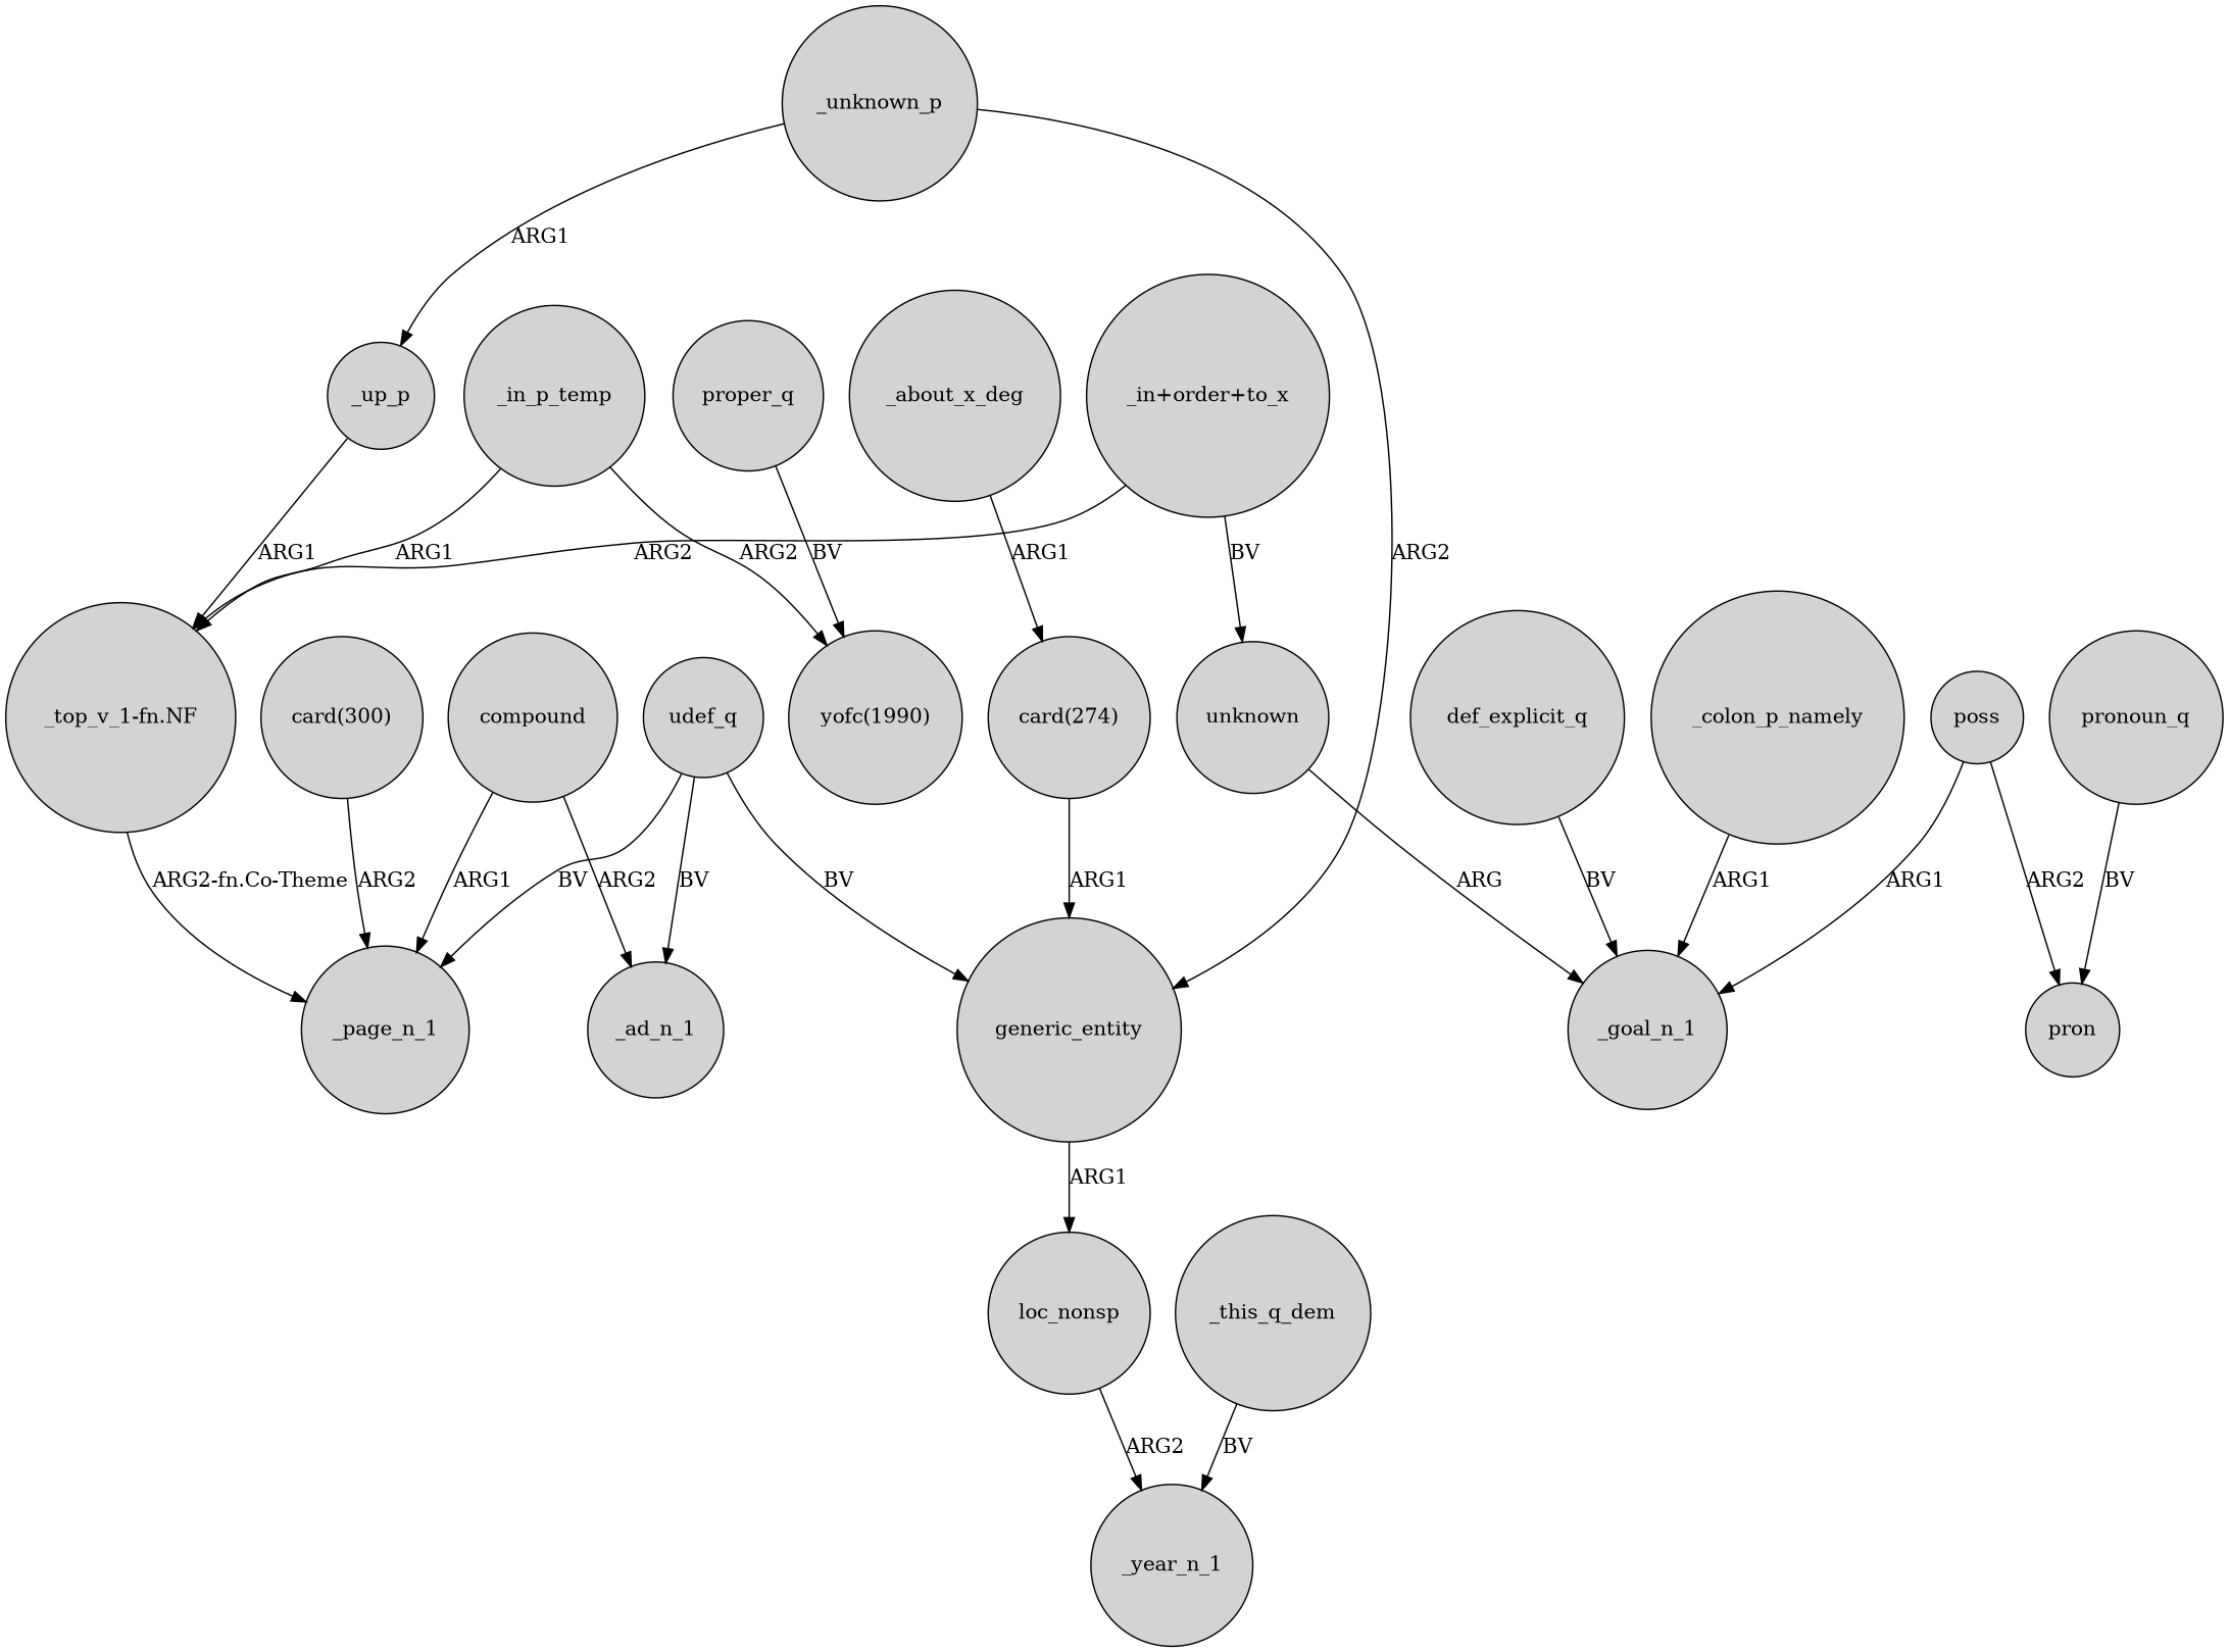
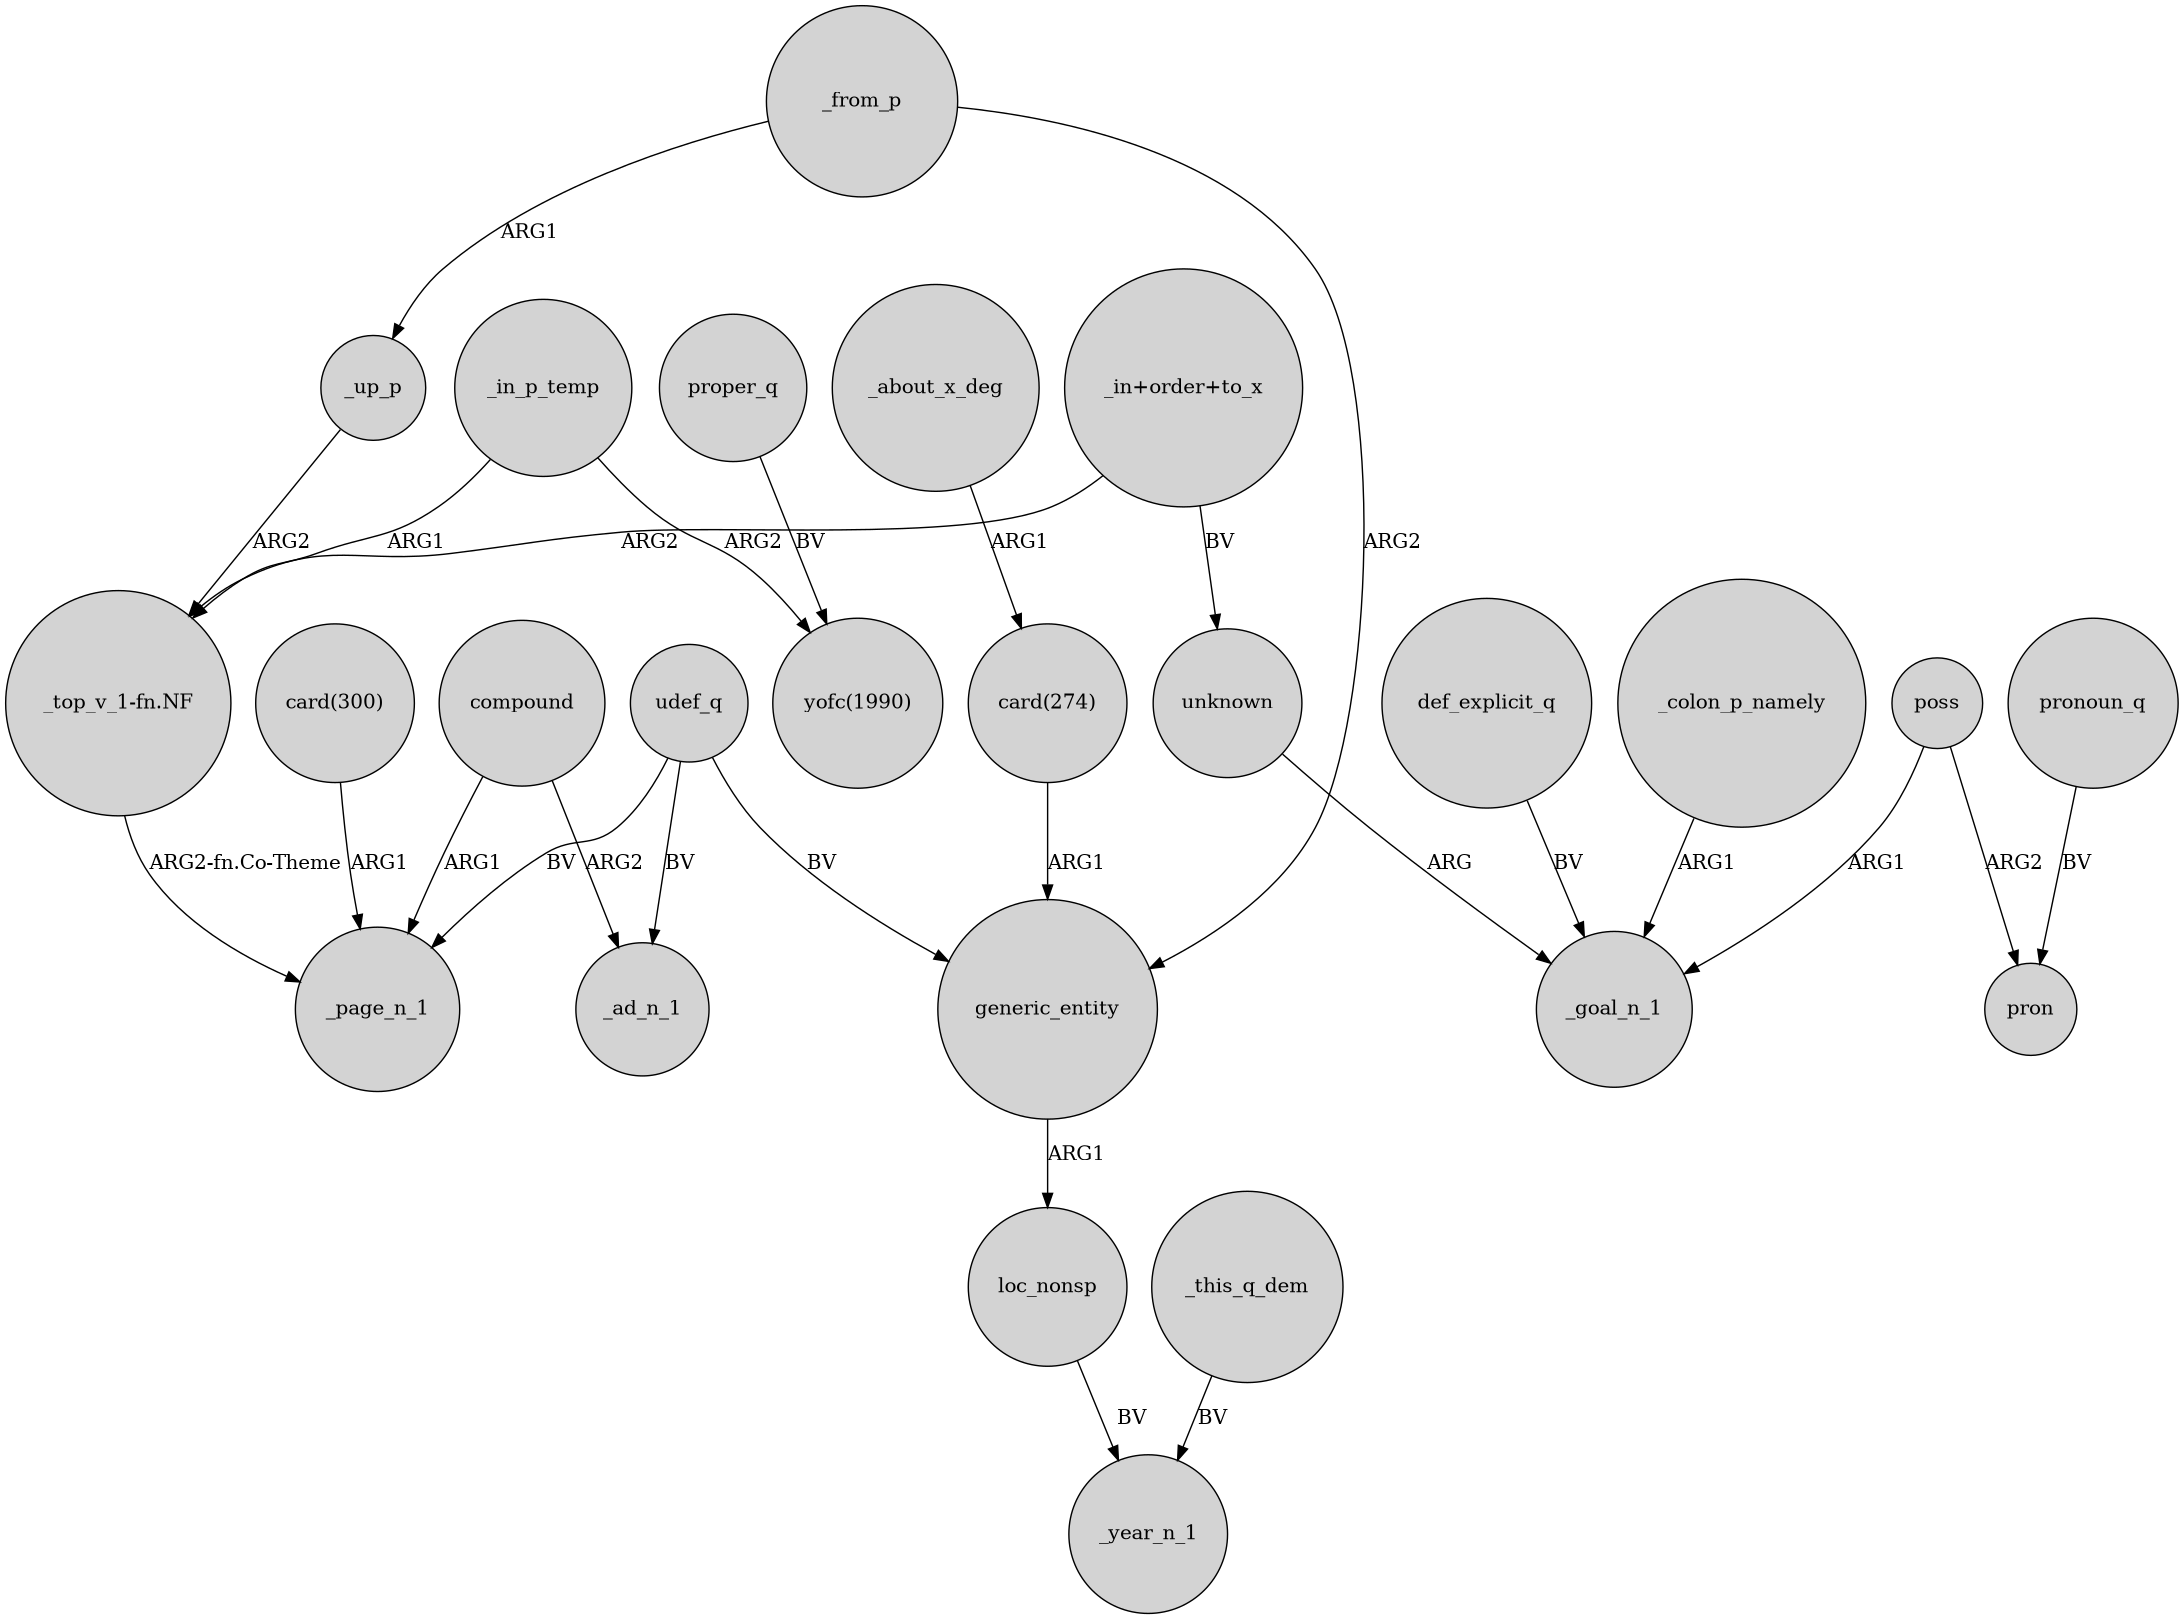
  digraph {
    node [shape=circle style=filled]
    compound
    _page_n_1
    _ad_n_1
    udef_q
    generic_entity
    loc_nonsp
    poss
    pron
    _goal_n_1
    def_explicit_q
    _up_p
    "_top_v_1-fn.NF"
    _this_q_dem
    _year_n_1
    "_in+order+to_x"
    unknown
-   _from_p [label=_unknown_p]
+   _from_p
    _in_p_temp
    "yofc(1990)"
    proper_q
    pronoun_q
    "card(274)"
    _about_x_deg
    "card(300)"
    _colon_p_namely
    compound -> _page_n_1 [label=ARG1]
    compound -> _ad_n_1 [label=ARG2]
    udef_q -> _page_n_1 [label=BV]
    udef_q -> _ad_n_1 [label=BV]
    udef_q -> generic_entity [label=BV]
    generic_entity -> loc_nonsp [label=ARG1]
-   loc_nonsp -> _year_n_1 [label=ARG2]
+   loc_nonsp -> _year_n_1 [label=BV]
    poss -> pron [label=ARG2]
    poss -> _goal_n_1 [label=ARG1]
    def_explicit_q -> _goal_n_1 [label=BV]
-   _up_p -> "_top_v_1-fn.NF" [label=ARG1]
+   _up_p -> "_top_v_1-fn.NF" [label=ARG2]
    "_top_v_1-fn.NF" -> _page_n_1 [label="ARG2-fn.Co-Theme"]
    _this_q_dem -> _year_n_1 [label=BV]
    "_in+order+to_x" -> "_top_v_1-fn.NF" [label=ARG2]
    "_in+order+to_x" -> unknown [label=BV]
    unknown -> _goal_n_1 [label=ARG]
    _from_p -> generic_entity [label=ARG2]
    _from_p -> _up_p [label=ARG1]
    _in_p_temp -> "_top_v_1-fn.NF" [label=ARG1]
    _in_p_temp -> "yofc(1990)" [label=ARG2]
    proper_q -> "yofc(1990)" [label=BV]
    pronoun_q -> pron [label=BV]
    "card(274)" -> generic_entity [label=ARG1]
    _about_x_deg -> "card(274)" [label=ARG1]
-   "card(300)" -> _page_n_1 [label=ARG2]
+   "card(300)" -> _page_n_1 [label=ARG1]
    _colon_p_namely -> _goal_n_1 [label=ARG1]
  }
